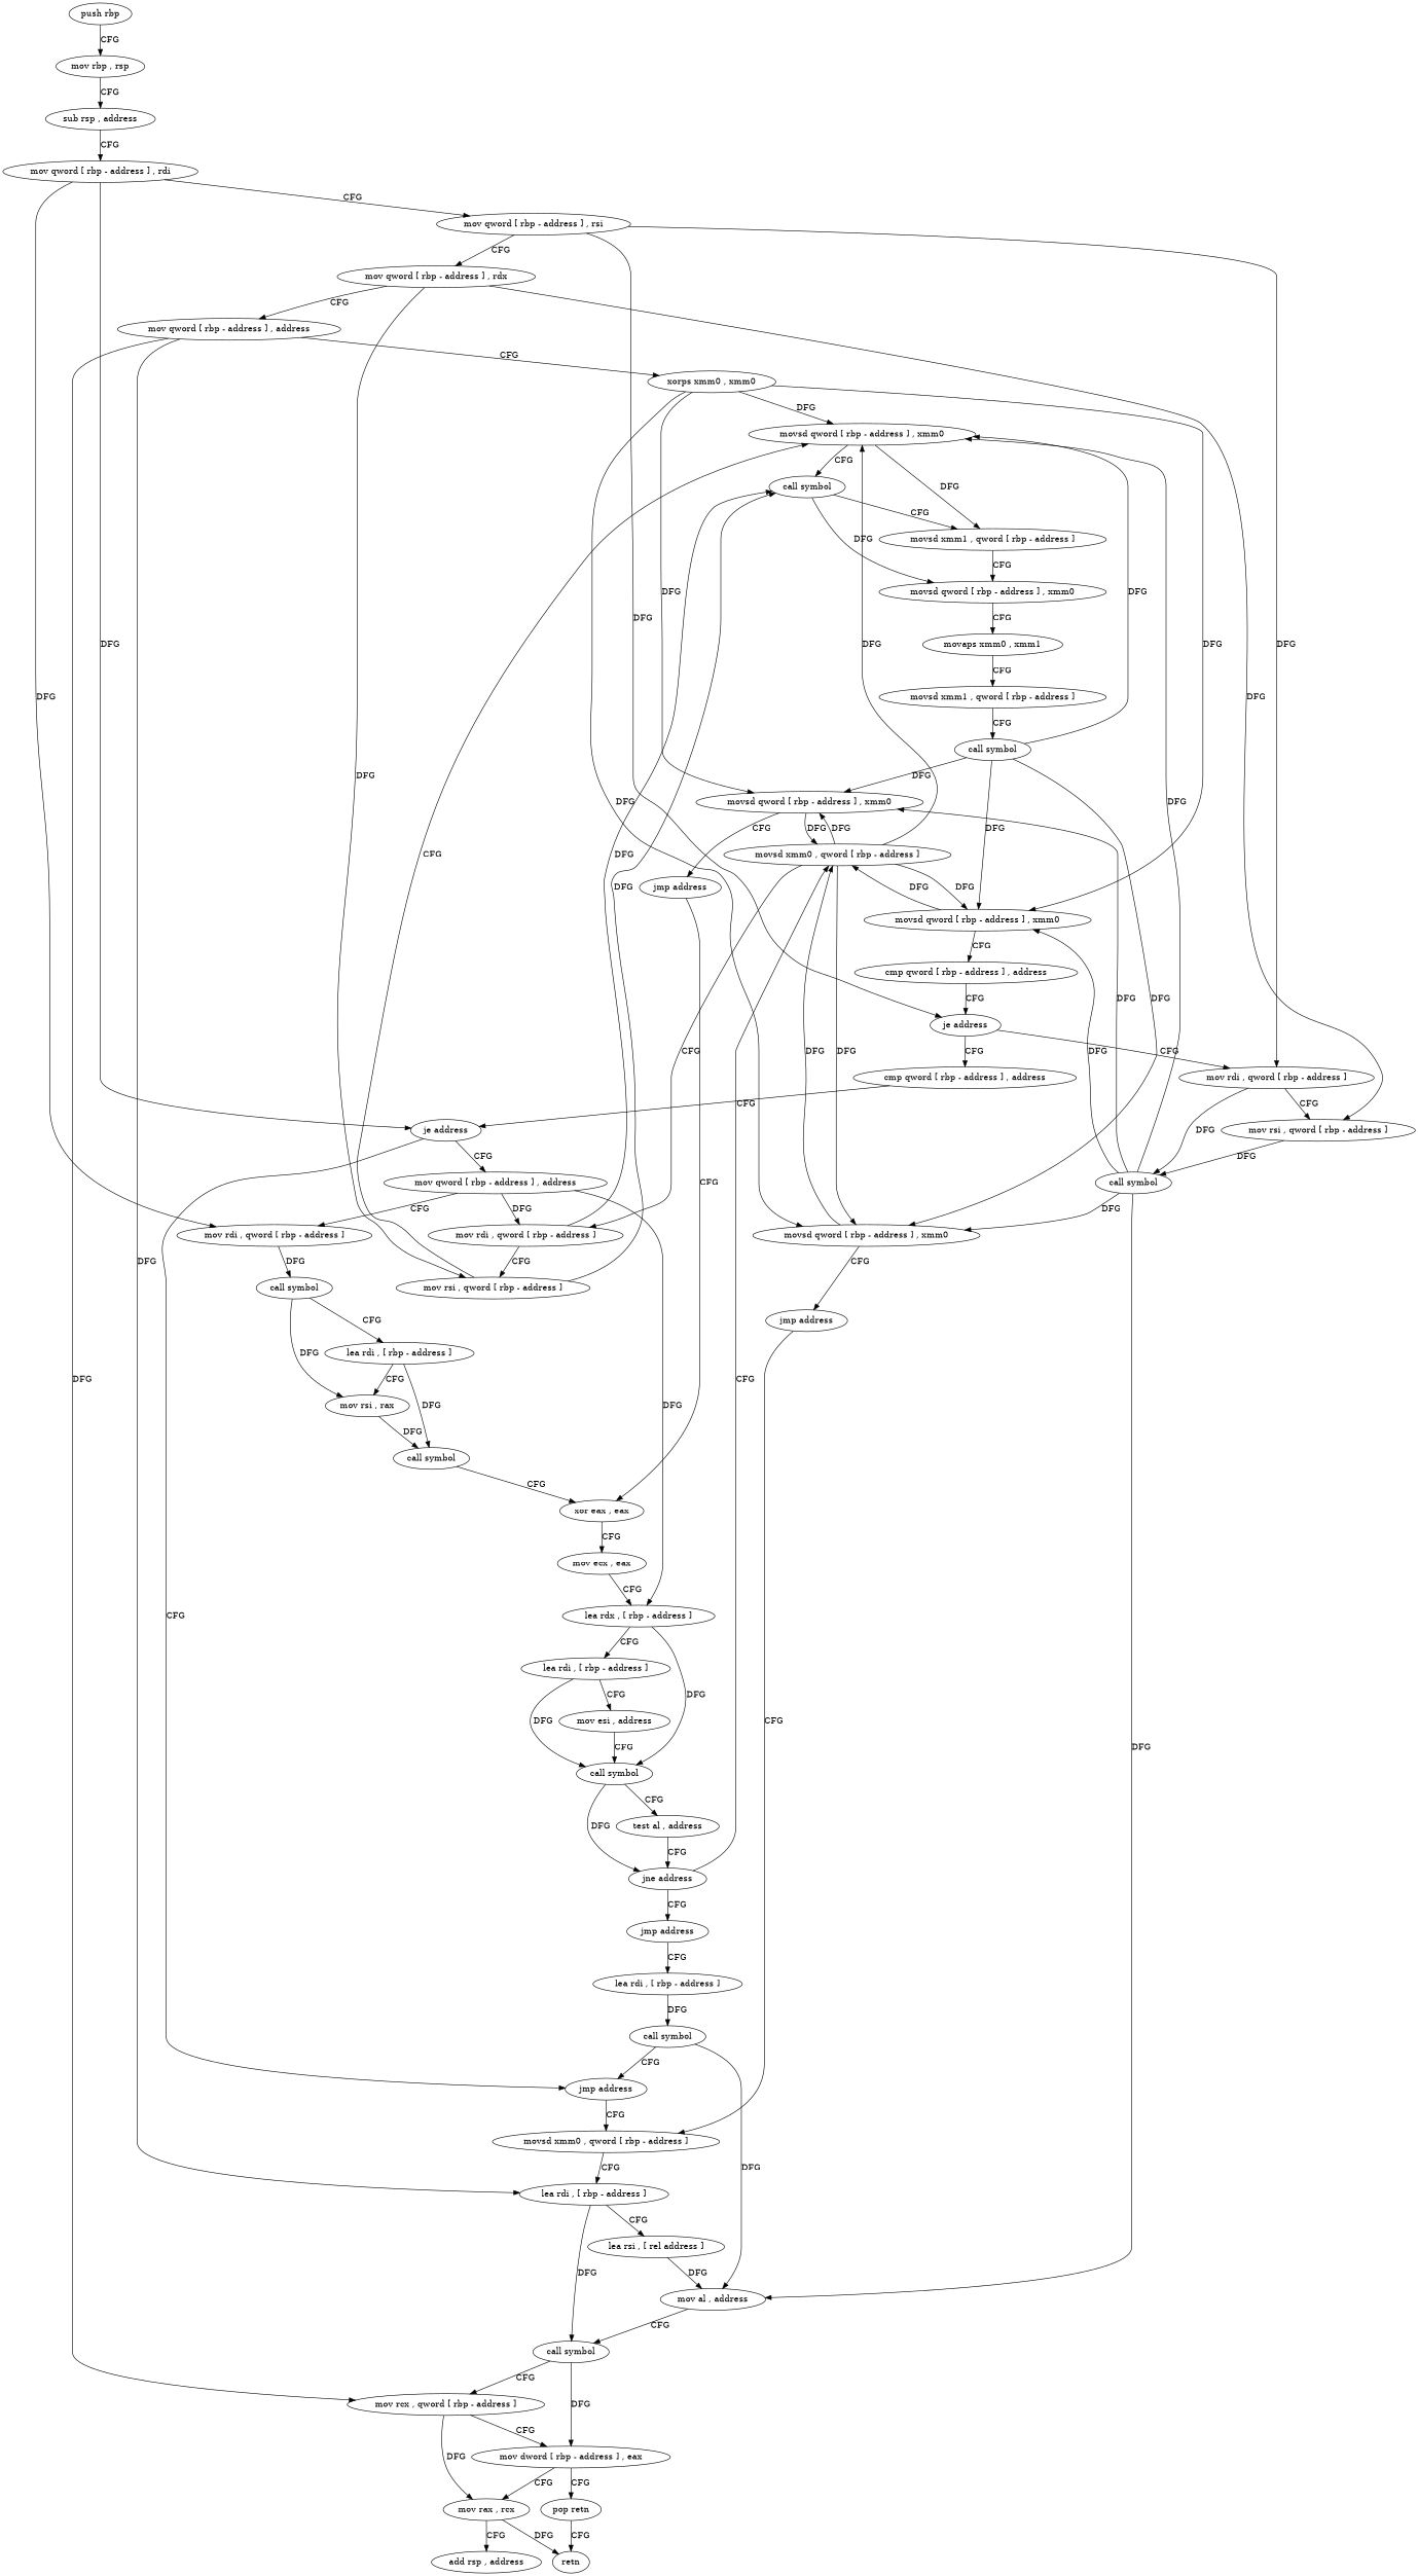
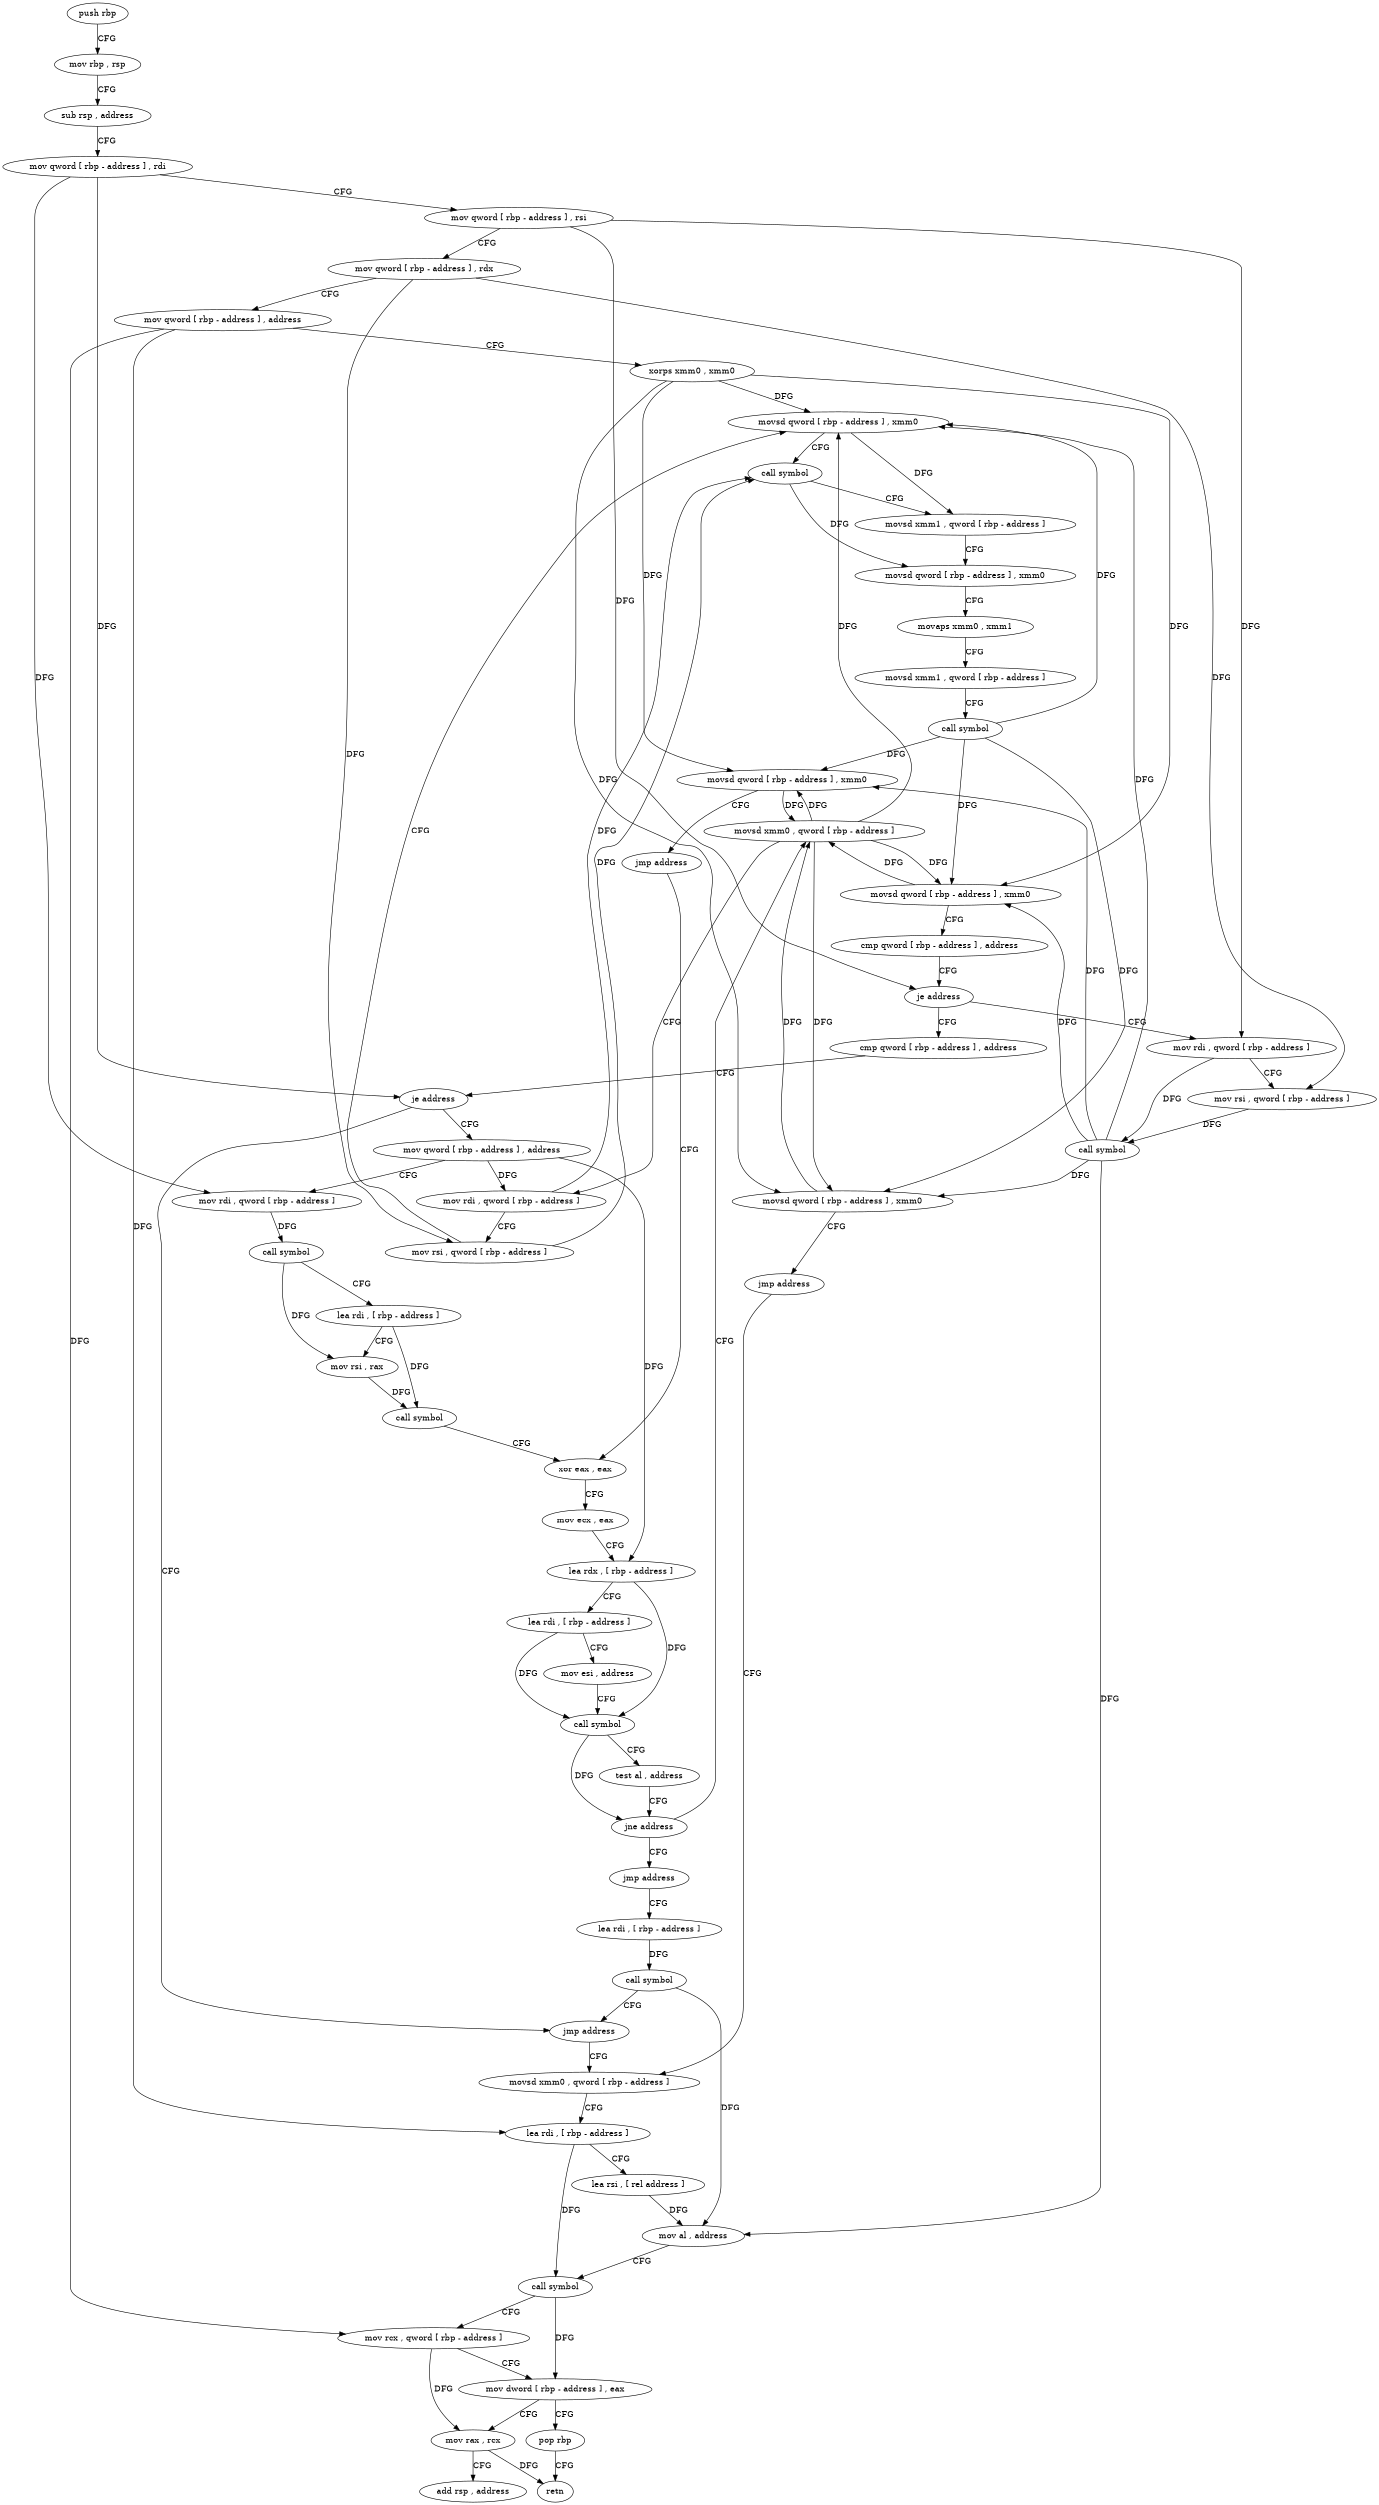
  digraph {
    n1 [label="push rbp"]
    n2 [label="mov rbp , rsp"]
    n3 [label="sub rsp , address"]
    n4 [label="mov qword [ rbp - address ] , rdi"]
    n5 [label="mov qword [ rbp - address ] , rsi"]
    n6 [label="je address"]
    n7 [label="mov rdi , qword [ rbp - address ]"]
    n8 [label="mov qword [ rbp - address ] , rdx"]
    n9 [label="je address"]
    n10 [label="mov rdi , qword [ rbp - address ]"]
    n11 [label="jmp address"]
    n12 [label="mov qword [ rbp - address ] , address"]
    n13 [label="call symbol"]
    n14 [label="mov qword [ rbp - address ] , address"]
    n15 [label="mov rsi , qword [ rbp - address ]"]
    n16 [label="mov rsi , qword [ rbp - address ]"]
    n17 [label="cmp qword [ rbp - address ] , address"]
    n18 [label="call symbol"]
    n19 [label="xorps xmm0 , xmm0"]
    n20 [label="lea rdi , [ rbp - address ]"]
    n21 [label="mov rcx , qword [ rbp - address ]"]
    n22 [label="movsd qword [ rbp - address ] , xmm0"]
    n23 [label="call symbol"]
    n24 [label="movsd qword [ rbp - address ] , xmm0"]
    n25 [label="movsd qword [ rbp - address ] , xmm0"]
    n26 [label="movsd qword [ rbp - address ] , xmm0"]
    n27 [label="lea rsi , [ rel address ]"]
    n28 [label="call symbol"]
    n29 [label="mov dword [ rbp - address ] , eax"]
    n30 [label="mov rax , rcx"]
    n31 [label="cmp qword [ rbp - address ] , address"]
    n32 [label="movsd xmm0 , qword [ rbp - address ]"]
    n33 [label="jmp address"]
    n34 [label="movsd xmm1 , qword [ rbp - address ]"]
    n35 [label="jmp address"]
    n36 [label="mov rdi , qword [ rbp - address ]"]
    n37 [label="mov al , address"]
    n38 [label="movsd xmm0 , qword [ rbp - address ]"]
    n39 [label="lea rdx , [ rbp - address ]"]
    n40 [label="lea rdi , [ rbp - address ]"]
    n41 [label="call symbol"]
    n42 [label="lea rdi , [ rbp - address ]"]
    n43 [label="mov rsi , rax"]
    n44 [label="call symbol"]
    n45 [label="xor eax , eax"]
    n46 [label="mov ecx , eax"]
-   n47 [label="pop retn"]
+   n47 [label="pop rbp"]
    n48 [label="add rsp , address"]
    n49 [label=retn]
    n50 [label="movsd qword [ rbp - address ] , xmm0"]
    n51 [label="movaps xmm0 , xmm1"]
    n52 [label="movsd xmm1 , qword [ rbp - address ]"]
    n53 [label="call symbol"]
    n54 [label="jmp address"]
    n55 [label="lea rdi , [ rbp - address ]"]
    n56 [label="call symbol"]
    n57 [label="mov esi , address"]
    n58 [label="test al , address"]
    n59 [label="jne address"]
    n1 -> n2 [label=CFG]
    n2 -> n3 [label=CFG]
    n3 -> n4 [label=CFG]
    n4 -> n5 [label=CFG]
    n4 -> n6 [label=DFG]
    n4 -> n7 [label=DFG]
    n5 -> n8 [label=CFG]
    n5 -> n9 [label=DFG]
    n5 -> n10 [label=DFG]
    n6 -> n11 [label=CFG]
    n6 -> n12 [label=CFG]
    n7 -> n13 [label=DFG]
    n8 -> n14 [label=CFG]
    n8 -> n15 [label=DFG]
    n8 -> n16 [label=DFG]
    n9 -> n10 [label=CFG]
    n9 -> n17 [label=CFG]
    n10 -> n15 [label=CFG]
    n10 -> n18 [label=DFG]
    n11 -> n38 [label=CFG]
    n12 -> n7 [label=CFG]
    n12 -> n36 [label=DFG]
    n12 -> n39 [label=DFG]
    n13 -> n42 [label=CFG]
    n13 -> n43 [label=DFG]
    n14 -> n19 [label=CFG]
    n14 -> n20 [label=DFG]
    n14 -> n21 [label=DFG]
    n15 -> n18 [label=DFG]
    n16 -> n22 [label=CFG]
    n16 -> n23 [label=DFG]
    n17 -> n6 [label=CFG]
    n18 -> n22 [label=DFG]
    n18 -> n24 [label=DFG]
    n18 -> n25 [label=DFG]
    n18 -> n26 [label=DFG]
    n18 -> n37 [label=DFG]
    n19 -> n22 [label=DFG]
    n19 -> n24 [label=DFG]
    n19 -> n25 [label=DFG]
    n19 -> n26 [label=DFG]
    n20 -> n27 [label=CFG]
    n20 -> n28 [label=DFG]
    n21 -> n29 [label=CFG]
    n21 -> n30 [label=DFG]
    n22 -> n23 [label=CFG]
    n22 -> n34 [label=DFG]
    n23 -> n34 [label=CFG]
    n23 -> n50 [label=DFG]
    n24 -> n31 [label=CFG]
    n24 -> n32 [label=DFG]
    n25 -> n32 [label=DFG]
    n25 -> n33 [label=CFG]
    n26 -> n32 [label=DFG]
    n26 -> n35 [label=CFG]
    n27 -> n37 [label=DFG]
    n28 -> n21 [label=CFG]
    n28 -> n29 [label=DFG]
    n29 -> n30 [label=CFG]
    n29 -> n47 [label=CFG]
    n30 -> n48 [label=CFG]
    n30 -> n49 [label=DFG]
    n31 -> n9 [label=CFG]
    n32 -> n22 [label=DFG]
    n32 -> n24 [label=DFG]
    n32 -> n25 [label=DFG]
    n32 -> n26 [label=DFG]
    n32 -> n36 [label=CFG]
    n33 -> n38 [label=CFG]
    n34 -> n50 [label=CFG]
    n35 -> n45 [label=CFG]
    n36 -> n16 [label=CFG]
    n36 -> n23 [label=DFG]
    n37 -> n28 [label=CFG]
    n38 -> n20 [label=CFG]
    n39 -> n40 [label=CFG]
    n39 -> n41 [label=DFG]
    n40 -> n41 [label=DFG]
    n40 -> n57 [label=CFG]
    n41 -> n58 [label=CFG]
    n41 -> n59 [label=DFG]
    n42 -> n43 [label=CFG]
    n42 -> n44 [label=DFG]
    n43 -> n44 [label=DFG]
    n44 -> n45 [label=CFG]
    n45 -> n46 [label=CFG]
    n46 -> n39 [label=CFG]
    n47 -> n49 [label=CFG]
    n50 -> n51 [label=CFG]
    n51 -> n52 [label=CFG]
    n52 -> n53 [label=CFG]
    n53 -> n22 [label=DFG]
    n53 -> n24 [label=DFG]
    n53 -> n25 [label=DFG]
    n53 -> n26 [label=DFG]
    n54 -> n55 [label=CFG]
    n55 -> n56 [label=DFG]
    n56 -> n11 [label=CFG]
    n56 -> n37 [label=DFG]
    n57 -> n41 [label=CFG]
    n58 -> n59 [label=CFG]
    n59 -> n32 [label=CFG]
    n59 -> n54 [label=CFG]
  }
